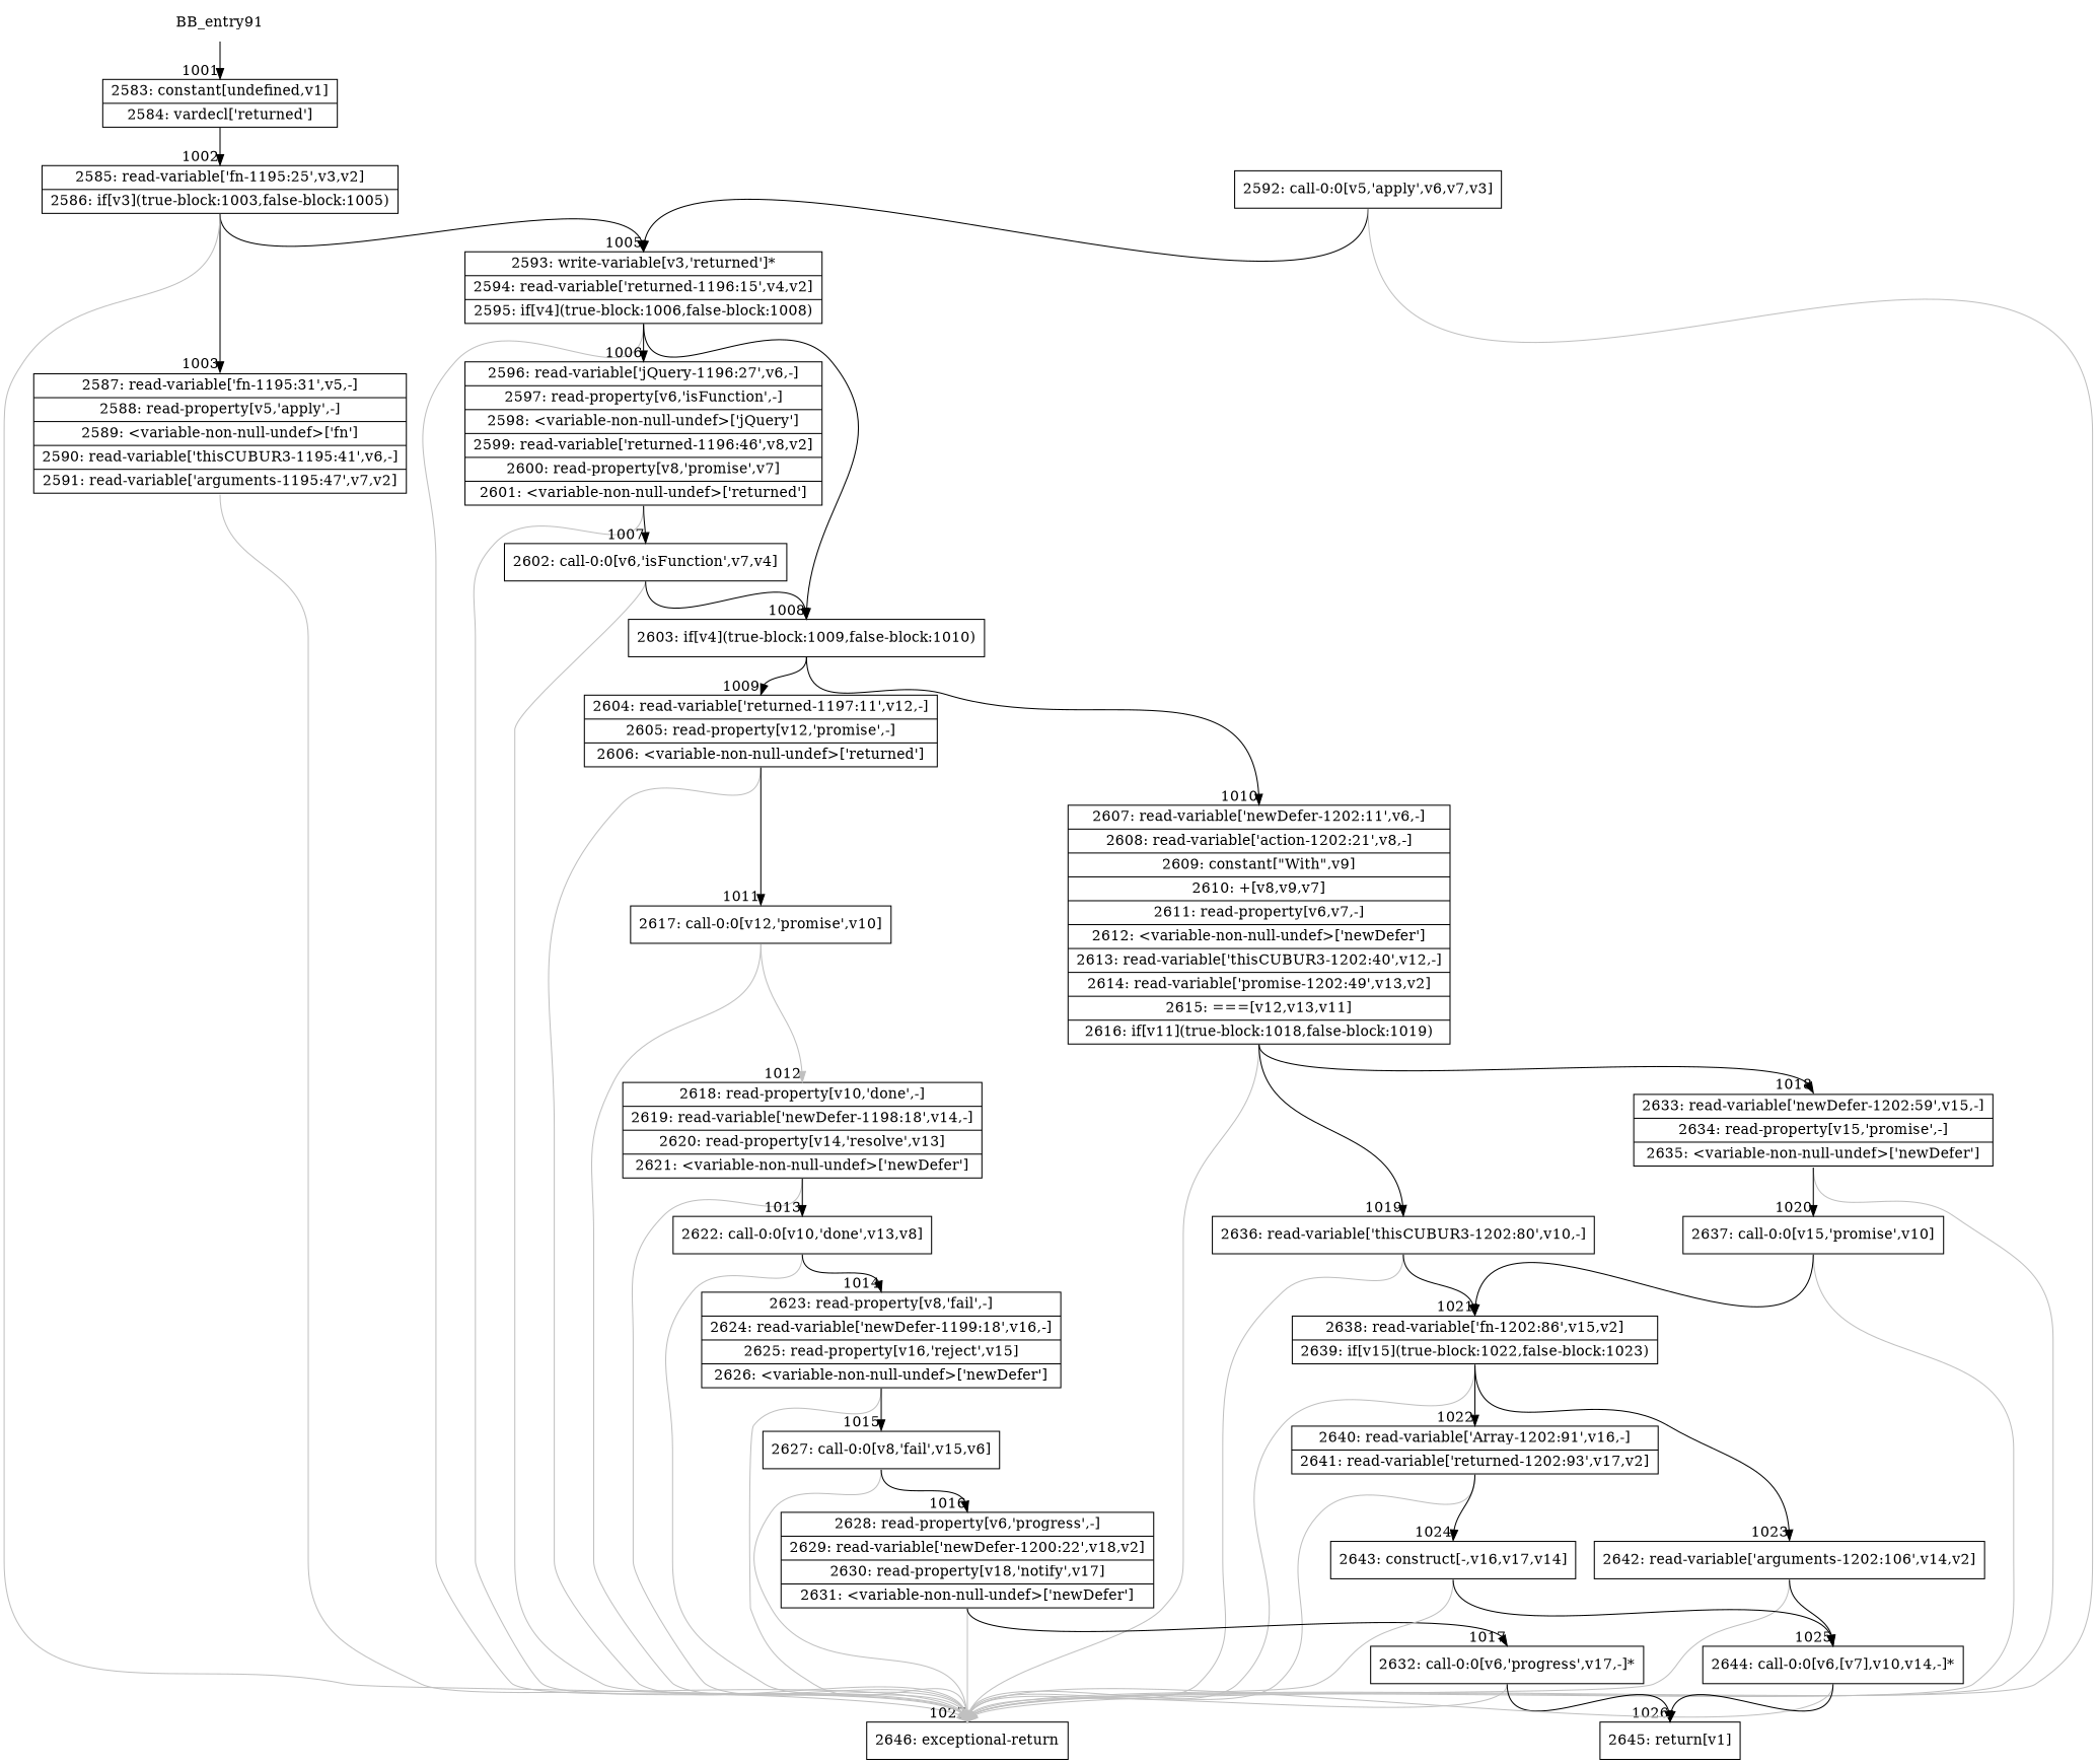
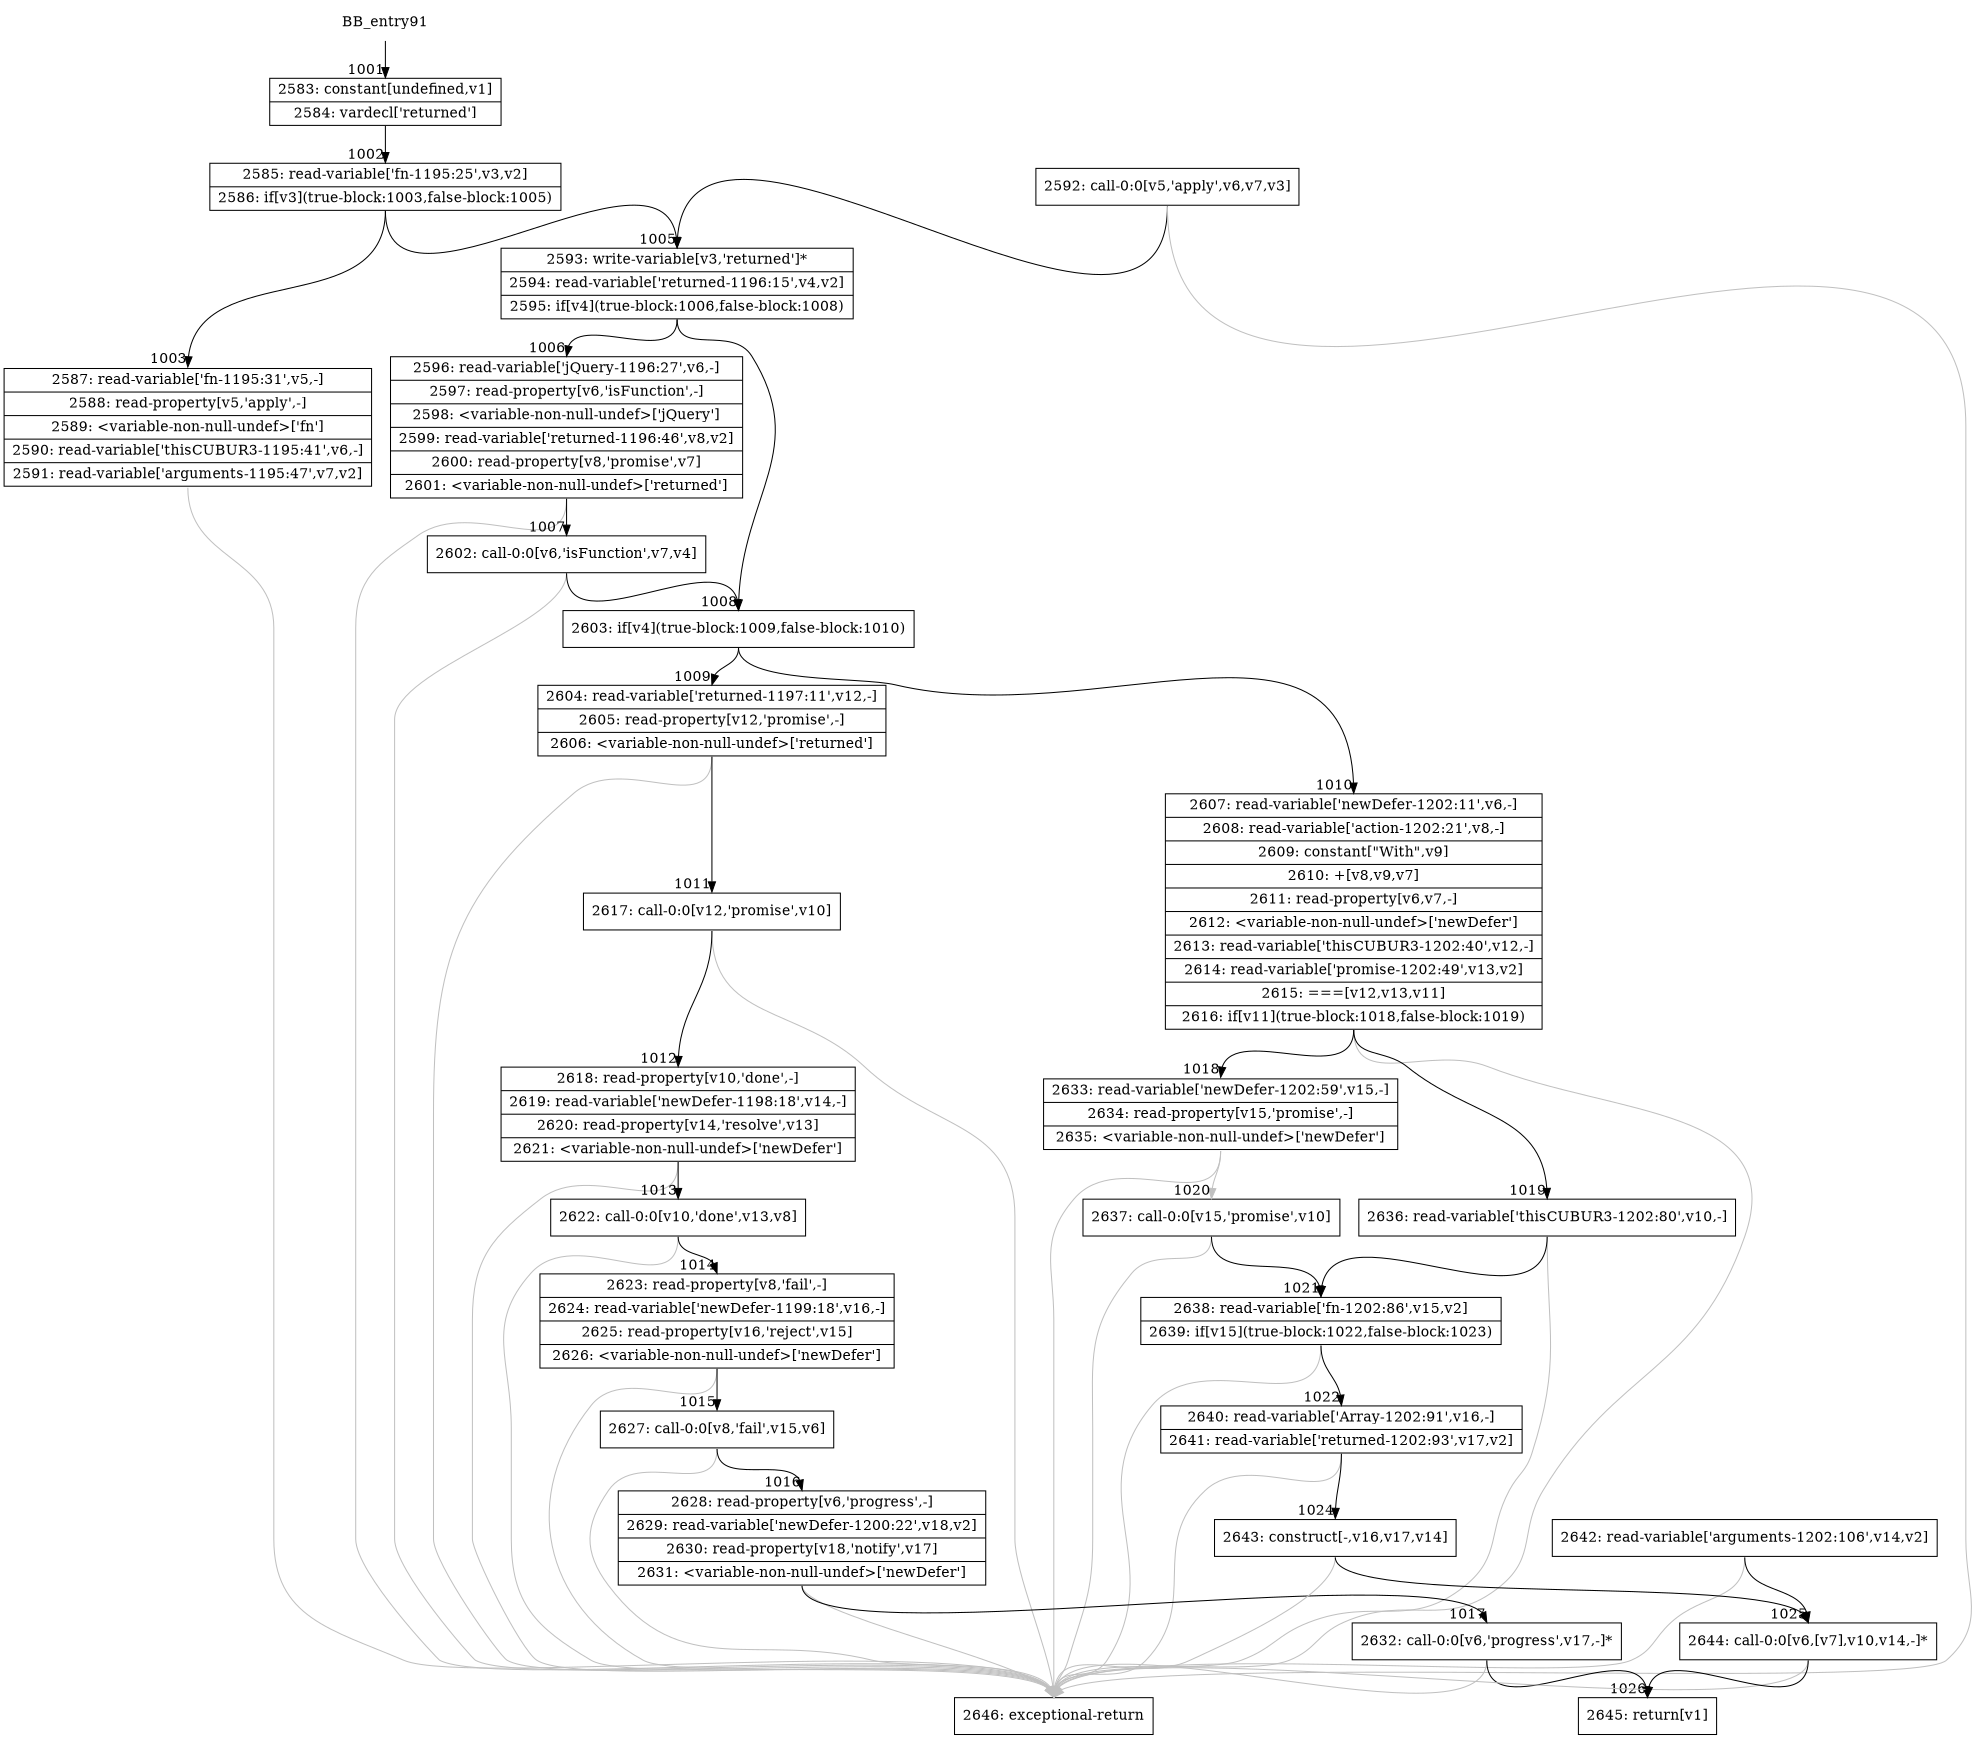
  digraph {
    rankdir=TD
    node [shape=record]
    edge [headport=n tailport=s]
    n1 [label=BB_entry91 shape=none]
    n2 [label="{2583: constant[undefined,v1]|2584: vardecl['returned']}"]
    n3 [label="{2585: read-variable['fn-1195:25',v3,v2]|2586: if[v3](true-block:1003,false-block:1005)}"]
    n4 [label="{2593: write-variable[v3,'returned']*|2594: read-variable['returned-1196:15',v4,v2]|2595: if[v4](true-block:1006,false-block:1008)}"]
    n5 [label="{2587: read-variable['fn-1195:31',v5,-]|2588: read-property[v5,'apply',-]|2589: \<variable-non-null-undef\>['fn']|2590: read-variable['thisCUBUR3-1195:41',v6,-]|2591: read-variable['arguments-1195:47',v7,v2]}"]
    n6 [label="{2646: exceptional-return}"]
    n7 [label="{2603: if[v4](true-block:1009,false-block:1010)}"]
    n8 [label="{2596: read-variable['jQuery-1196:27',v6,-]|2597: read-property[v6,'isFunction',-]|2598: \<variable-non-null-undef\>['jQuery']|2599: read-variable['returned-1196:46',v8,v2]|2600: read-property[v8,'promise',v7]|2601: \<variable-non-null-undef\>['returned']}"]
    n9 [label="{2604: read-variable['returned-1197:11',v12,-]|2605: read-property[v12,'promise',-]|2606: \<variable-non-null-undef\>['returned']}"]
    n10 [label="{2607: read-variable['newDefer-1202:11',v6,-]|2608: read-variable['action-1202:21',v8,-]|2609: constant[\"With\",v9]|2610: +[v8,v9,v7]|2611: read-property[v6,v7,-]|2612: \<variable-non-null-undef\>['newDefer']|2613: read-variable['thisCUBUR3-1202:40',v12,-]|2614: read-variable['promise-1202:49',v13,v2]|2615: ===[v12,v13,v11]|2616: if[v11](true-block:1018,false-block:1019)}"]
    n11 [label="{2602: call-0:0[v6,'isFunction',v7,v4]}"]
    n12 [label="{2592: call-0:0[v5,'apply',v6,v7,v3]}"]
    n13 [label="{2617: call-0:0[v12,'promise',v10]}"]
    n14 [label="{2633: read-variable['newDefer-1202:59',v15,-]|2634: read-property[v15,'promise',-]|2635: \<variable-non-null-undef\>['newDefer']}"]
    n15 [label="{2636: read-variable['thisCUBUR3-1202:80',v10,-]}"]
    n16 [label="{2618: read-property[v10,'done',-]|2619: read-variable['newDefer-1198:18',v14,-]|2620: read-property[v14,'resolve',v13]|2621: \<variable-non-null-undef\>['newDefer']}"]
    n17 [label="{2637: call-0:0[v15,'promise',v10]}"]
    n18 [label="{2638: read-variable['fn-1202:86',v15,v2]|2639: if[v15](true-block:1022,false-block:1023)}"]
    n19 [label="{2622: call-0:0[v10,'done',v13,v8]}"]
    n20 [label="{2640: read-variable['Array-1202:91',v16,-]|2641: read-variable['returned-1202:93',v17,v2]}"]
    n21 [label="{2642: read-variable['arguments-1202:106',v14,v2]}"]
    n22 [label="{2623: read-property[v8,'fail',-]|2624: read-variable['newDefer-1199:18',v16,-]|2625: read-property[v16,'reject',v15]|2626: \<variable-non-null-undef\>['newDefer']}"]
    n23 [label="{2627: call-0:0[v8,'fail',v15,v6]}"]
    n24 [label="{2628: read-property[v6,'progress',-]|2629: read-variable['newDefer-1200:22',v18,v2]|2630: read-property[v18,'notify',v17]|2631: \<variable-non-null-undef\>['newDefer']}"]
    n25 [label="{2632: call-0:0[v6,'progress',v17,-]*}"]
    n26 [label="{2645: return[v1]}"]
    n27 [label="{2643: construct[-,v16,v17,v14]}"]
    n28 [label="{2644: call-0:0[v6,[v7],v10,v14,-]*}"]
    n1 -> n2 [headlabel="    1001"]
    n2 -> n3 [headlabel="      1002"]
    n3 -> n4 [headlabel="      1005"]
    n3 -> n5 [headlabel="      1003"]
-   n3 -> n6 [color=gray headlabel="      1027"]
-   n4 -> n6 [color=gray]
    n4 -> n7 [headlabel="      1008"]
    n4 -> n8 [headlabel="      1006"]
    n5 -> n6 [color=gray]
    n7 -> n9 [headlabel="      1009"]
    n7 -> n10 [headlabel="      1010"]
    n8 -> n6 [color=gray]
    n8 -> n11 [headlabel="      1007"]
    n9 -> n6 [color=gray]
    n9 -> n13 [headlabel="      1011"]
    n10 -> n6 [color=gray]
    n10 -> n14 [headlabel="      1018"]
    n10 -> n15 [headlabel="      1019"]
    n11 -> n6 [color=gray]
    n11 -> n7
    n12 -> n4
    n12 -> n6 [color=gray]
    n13 -> n6 [color=gray]
-   n13 -> n16 [headlabel="      1012" color=gray]
+   n13 -> n16 [headlabel="      1012"]
    n14 -> n6 [color=gray]
-   n14 -> n17 [headlabel="      1020"]
+   n14 -> n17 [headlabel="      1020" color=gray]
    n15 -> n6 [color=gray]
    n15 -> n18 [headlabel="      1021"]
    n16 -> n6 [color=gray]
    n16 -> n19 [headlabel="      1013"]
    n17 -> n6 [color=gray]
    n17 -> n18
    n18 -> n6 [color=gray]
    n18 -> n20 [headlabel="      1022"]
-   n18 -> n21 [headlabel="      1023"]
    n19 -> n6 [color=gray]
    n19 -> n22 [headlabel="      1014"]
    n20 -> n6 [color=gray]
    n20 -> n27 [headlabel="      1024"]
    n21 -> n6 [color=gray]
    n21 -> n28 [headlabel="      1025"]
    n22 -> n6 [color=gray]
    n22 -> n23 [headlabel="      1015"]
    n23 -> n6 [color=gray]
    n23 -> n24 [headlabel="      1016"]
    n24 -> n6 [color=gray]
    n24 -> n25 [headlabel="      1017"]
    n25 -> n6 [color=gray]
    n25 -> n26 [headlabel="      1026"]
    n27 -> n6 [color=gray]
    n27 -> n28
    n28 -> n6 [color=gray]
    n28 -> n26
  }
